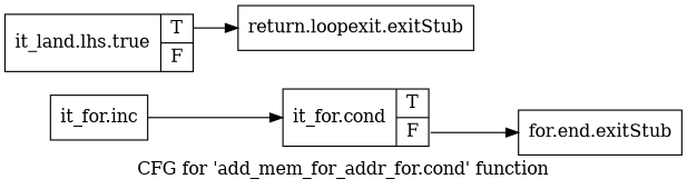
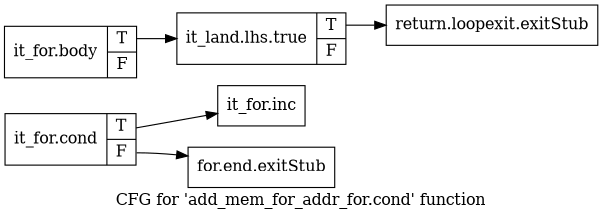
  digraph {
    label="CFG for 'add_mem_for_addr_for.cond' function"
    rankdir=LR
    node [shape=record]
    edge [tailport=s0]
    n1 [label="{it_for.cond|{<s0>T|<s1>F}}"]
    n2 [label="{for.end.exitStub}"]
+   n3 [label="{it_for.body|{<s0>T|<s1>F}}"]
    n4 [label="{it_land.lhs.true|{<s0>T|<s1>F}}"]
    n5 [label="{return.loopexit.exitStub}"]
    n6 [label="{it_for.inc}"]
    n1 -> n2 [tailport=s1]
+   n3 -> n4
    n4 -> n5
-   n6 -> n1 [tailport=""]
+   n1 -> n6 [tailport=""]
  }
